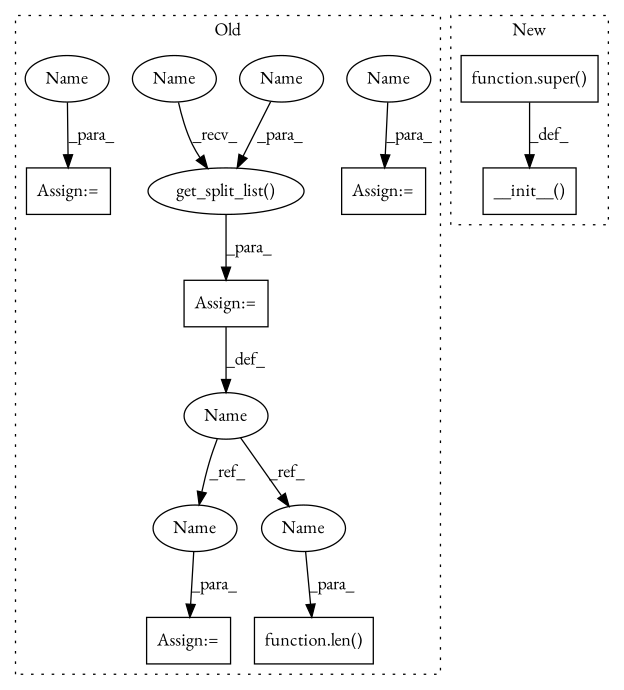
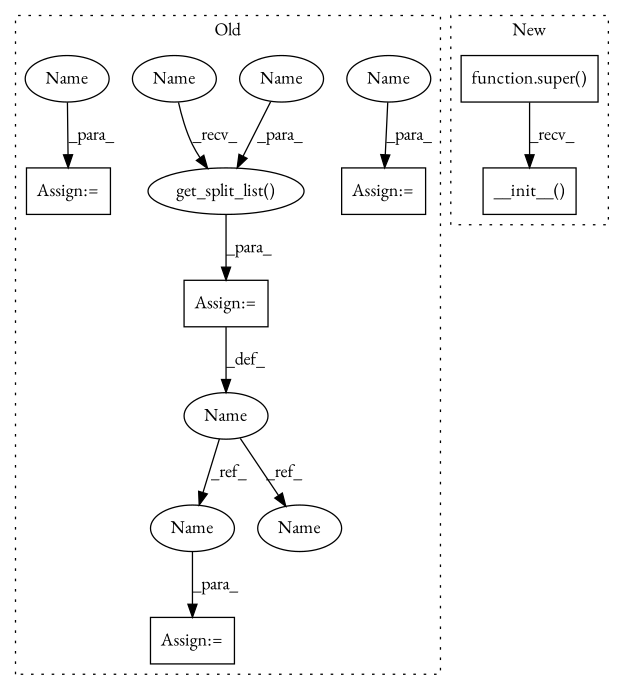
  digraph {
    fontname="EB Garamond"
    node [a=87 fontname="EB Garamond" l=3 shape=ellipse]
    edge [fontname="EB Garamond"]
    n1 [a=75 l="23,1" label="get_split_list()" s="4598,4626"]
    n2 [a=68 label="Assign:=" s=4789 shape=box]
    n3 [a=68 label="Assign:=" s=4760 shape=box]
    n4 [a=68 label="Assign:=" s=4729 shape=box]
    n5 [l=9 label=Name s=4586]
-   n6 [a=75 l="4,1" label="function.len()" s="4682,4695" shape=box]
    n7 [a=68 label="Assign:=" s=4595 shape=box]
    n8 [l=5 label=Name s=4763]
    n9 [l=5 label=Name s=4621]
    n10 [l=7 label=Name s=4792]
    n11 [l=7 label=Name s=4598]
    n12 [l=9 label=Name s=4732]
    n13 [l=9 label=Name s=4686]
    n14 [a=75 l=7 label="function.super()" s=4589 shape=box]
    n15 [a=75 l="17,14" label="__init__()" s="4589,4613" shape=box]
    subgraph cluster_1 {
      label=Old
      style=dotted
      n1
      n2
      n3
      n4
      n5
-     n6
      n7
      n8
      n9
      n10
      n11
      n12
      n13
    }
    subgraph cluster_2 {
      label=New
      style=dotted
      n14
      n15
    }
    n1 -> n7 [label=_para_]
    n5 -> n12 [label=_ref_]
    n5 -> n13 [label=_ref_]
    n7 -> n5 [label=_def_]
    n8 -> n3 [label=_para_]
    n9 -> n1 [label=_para_]
    n10 -> n2 [label=_para_]
    n11 -> n1 [label=_recv_]
    n12 -> n4 [label=_para_]
-   n13 -> n6 [label=_para_]
-   n14 -> n15 [label=_def_]
+   n14 -> n15 [label=_recv_]
  }
